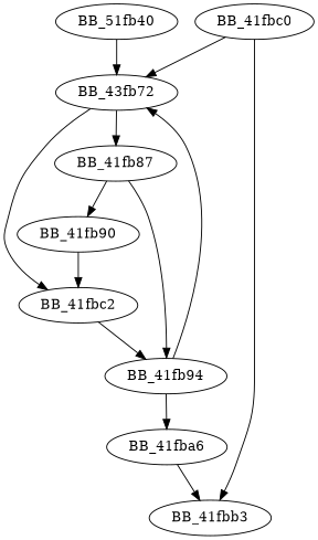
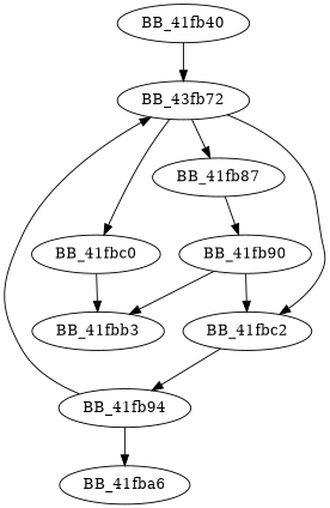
  digraph {
    n1 [label=BB_43fb72]
-   BB_41fb40 [label=BB_51fb40]
+   BB_41fb40
    BB_41fb87
    BB_41fbc2
    BB_41fb90
    BB_41fb94
    BB_41fba6
    BB_41fbb3
    BB_41fbc0
    n1 -> BB_41fb87
    n1 -> BB_41fbc2
    BB_41fb40 -> n1
    BB_41fb87 -> BB_41fb90
-   BB_41fb87 -> BB_41fb94
    BB_41fbc2 -> BB_41fb94
    BB_41fb90 -> BB_41fbc2
    BB_41fb94 -> n1
    BB_41fb94 -> BB_41fba6
-   BB_41fba6 -> BB_41fbb3
-   BB_41fbc0 -> n1
+   BB_41fb90 -> BB_41fbb3
+   n1 -> BB_41fbc0
    BB_41fbc0 -> BB_41fbb3
  }
